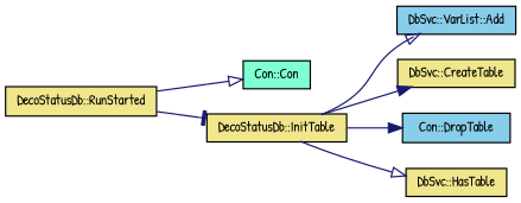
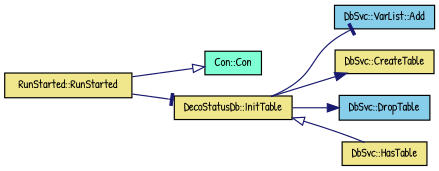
  digraph {
    fontname="Patrick Hand"
    rankdir=LR
    node [color=black fillcolor=khaki fontname="Patrick Hand" fontsize=10 shape=record style=filled]
    edge [arrowhead=onormal color=midnightblue fontname="Patrick Hand" fontsize=10 labelfontname=FreeSans labelfontsize=10 style=solid]
-   n1 [fontcolor=black height=0.2 label="DecoStatusDb::RunStarted" width=0.4]
+   n1 [fontcolor=black height=0.2 label="RunStarted::RunStarted" width=0.4]
    n2 [fillcolor=aquamarine height=0.2 label="Con::Con" width=0.4]
    n3 [height=0.2 label="DecoStatusDb::InitTable" width=0.4]
    n4 [fillcolor=skyblue height=0.2 label="DbSvc::VarList::Add" width=0.4]
    n5 [height=0.2 label="DbSvc::CreateTable" width=0.4]
-   n6 [fillcolor=skyblue height=0.2 label="Con::DropTable" width=0.4]
+   n6 [fillcolor=skyblue height=0.2 label="DbSvc::DropTable" width=0.4]
    n7 [height=0.2 label="DbSvc::HasTable" width=0.4]
    n1 -> n2
    n1 -> n3 [arrowhead=tee]
-   n3 -> n4
+   n3 -> n4 [arrowhead=tee]
    n3 -> n5 [arrowhead=normal]
    n3 -> n6 [arrowhead=normal]
-   n3 -> n7
+   n7 -> n3
  }
